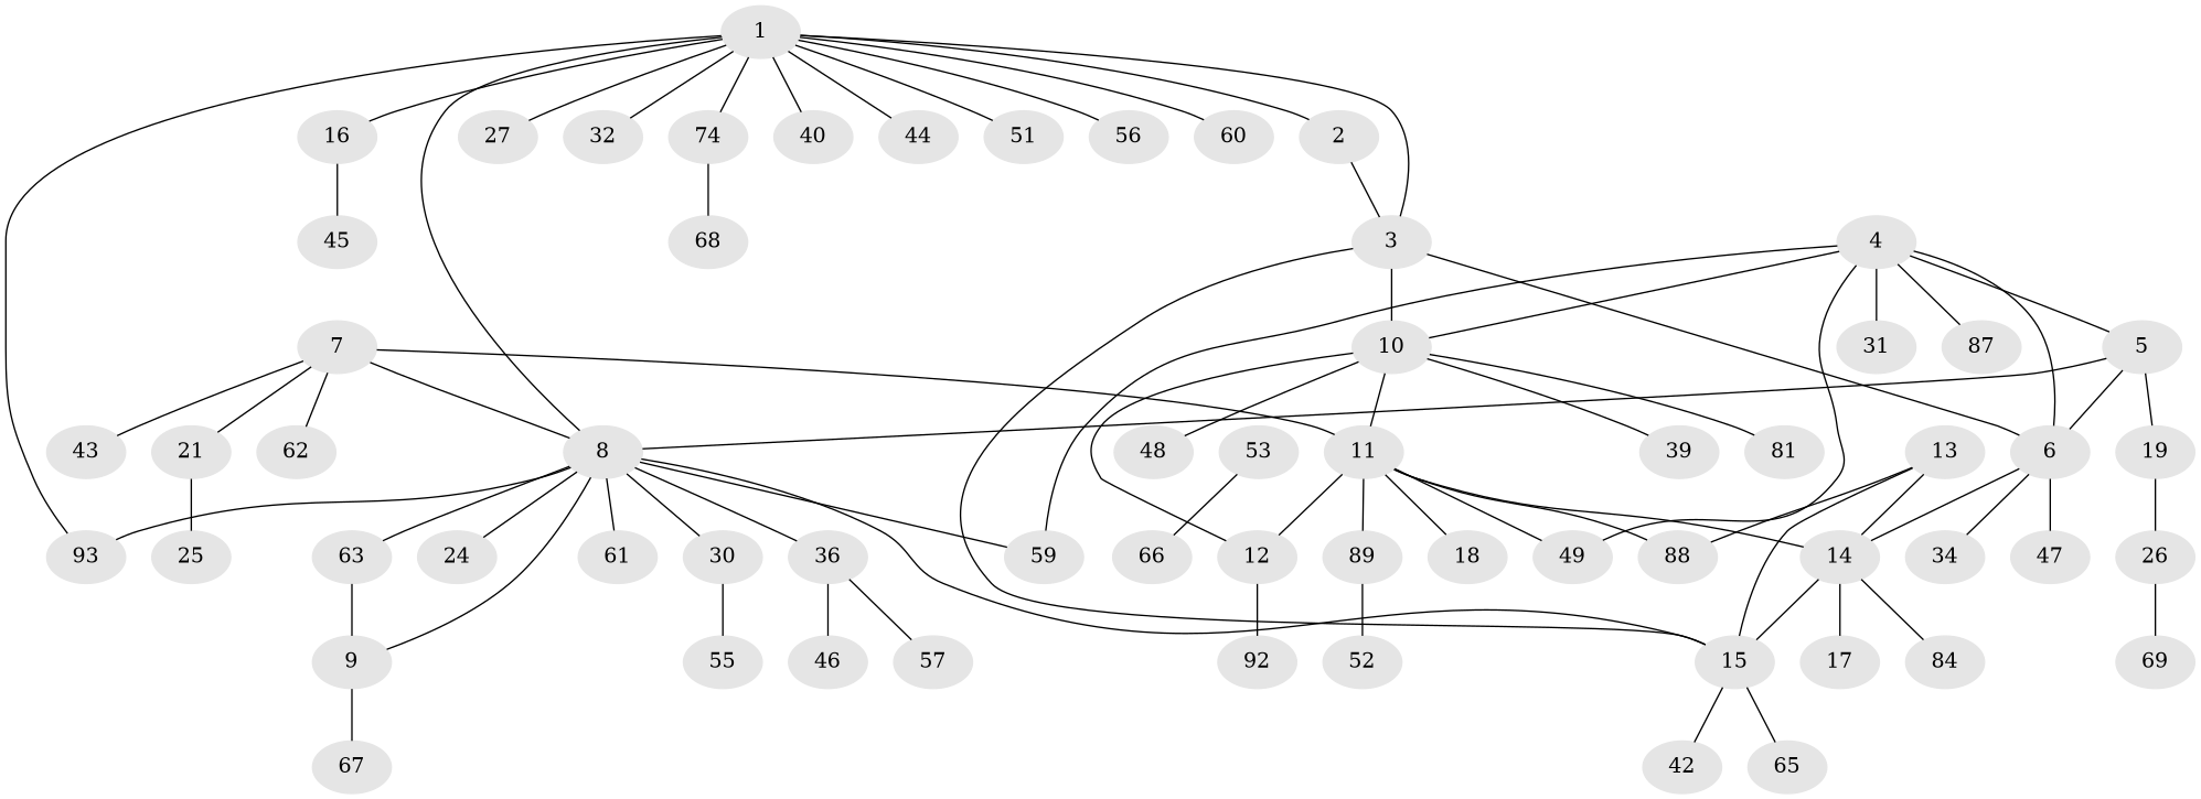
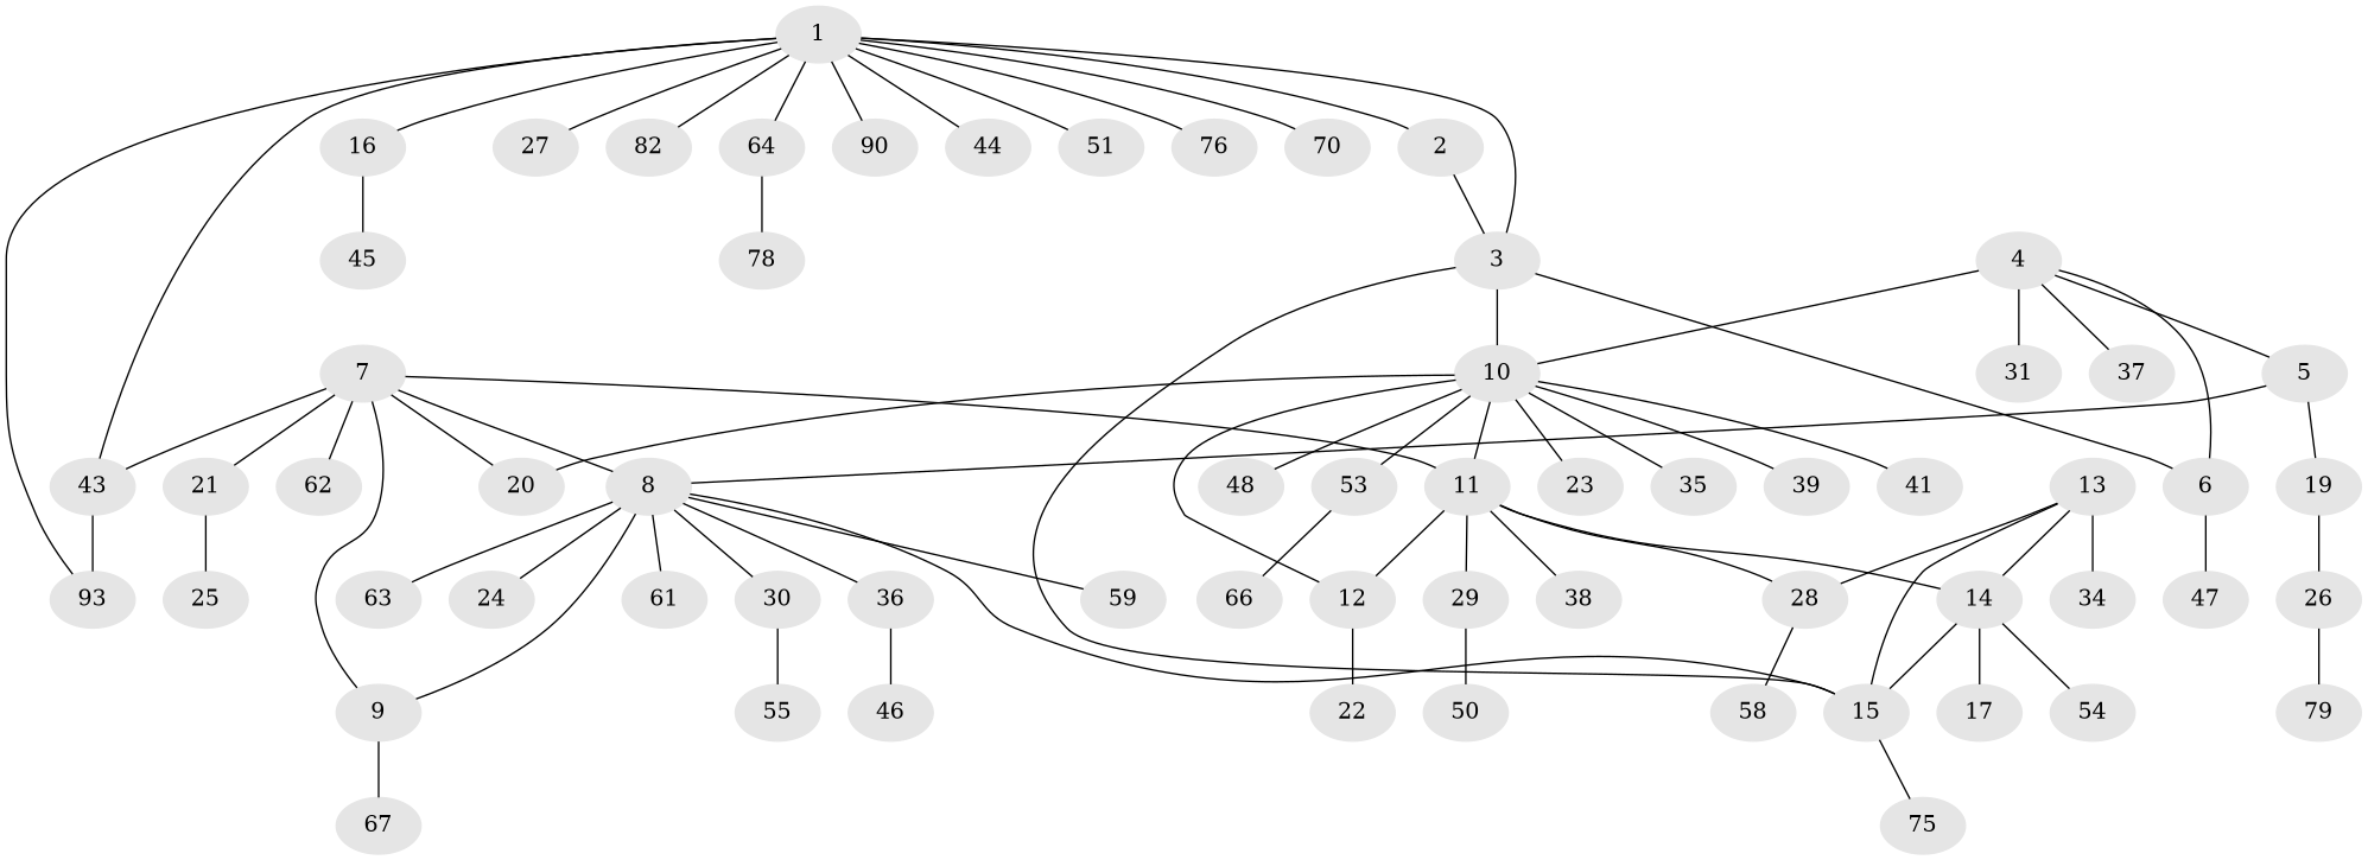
  graph {
    node [color=gray90 style=filled]
    1
    2
    3
    8
    16
    27
-   32
+   32 [label=82]
    n8 [label=93]
-   40
+   40 [label=90]
    44
    51
-   56
-   60
-   64 [label=74]
+   56 [label=76]
+   60 [label=70]
+   64
    6
    10
    15
    59
    9
    24
    30
    36
    61
    63
    45
-   68
+   68 [label=78]
    14
    34
    47
    11
+   20
    12
+   23
+   35
    39
-   41 [label=81]
+   41
    48
    53
-   42
-   65
+   65 [label=75]
    4
    5
    31
-   37 [label=87]
-   49
+   37
    19
    26
    17
-   54 [label=84]
+   54
    7
    21
    43
    62
    67
-   28 [label=88]
-   29 [label=89]
-   38 [label=18]
+   28
+   29
+   38
    25
    55
    46
-   57
-   22 [label=92]
+   22
    66
-   52
+   58
+   52 [label=50]
    13
-   69
+   69 [label=79]
    1 -- 2
    1 -- 3
-   1 -- 8
+   1 -- 43
    1 -- 16
    1 -- 27
    1 -- 32
    1 -- n8
    1 -- 40
    1 -- 44
    1 -- 51
    1 -- 56
    1 -- 60
    1 -- 64
    2 -- 3
    3 -- 6
    3 -- 10
    3 -- 15
-   8 -- n8
+   43 -- n8
    8 -- 15
    8 -- 59
    8 -- 9
    8 -- 24
    8 -- 30
    8 -- 36
    8 -- 61
    8 -- 63
    16 -- 45
    64 -- 68
-   6 -- 14
-   6 -- 34
+   13 -- 34
    6 -- 47
    10 -- 11
+   10 -- 20
    10 -- 12
+   10 -- 23
+   10 -- 35
    10 -- 39
    10 -- 41
    10 -- 48
-   15 -- 42
+   10 -- 53
    15 -- 65
    9 -- 67
    30 -- 55
    36 -- 46
-   36 -- 57
    14 -- 15
    14 -- 17
    14 -- 54
    11 -- 14
    11 -- 12
-   11 -- 49
    11 -- 28
    11 -- 29
    11 -- 38
    12 -- 22
    53 -- 66
    4 -- 6
    4 -- 10
-   4 -- 59
    4 -- 5
    4 -- 31
    4 -- 37
-   4 -- 49
    5 -- 8
-   5 -- 6
    5 -- 19
    19 -- 26
    26 -- 69
    7 -- 8
-   63 -- 9
+   7 -- 9
    7 -- 11
+   7 -- 20
    7 -- 21
    7 -- 43
    7 -- 62
    21 -- 25
+   28 -- 58
    29 -- 52
    13 -- 15
    13 -- 14
    13 -- 28
  }
